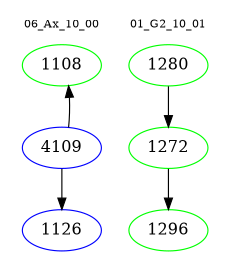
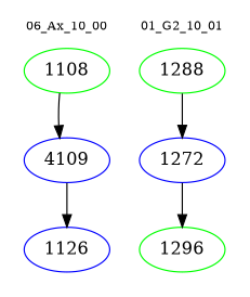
  digraph {
    node [color=green]
    edge [color=black]
    n1 [label=1108]
    n2 [color=blue label=4109]
    n3 [color=blue label=1126]
-   n4 [label=1280]
-   n5 [label=1272]
+   n4 [label=1288]
+   n5 [color=blue label=1272]
    n6 [label=1296]
    subgraph cluster_1 {
      color=white
      fontsize=10
      label="06_Ax_10_00"
      n1
      n2
      n3
    }
    subgraph cluster_2 {
      color=white
      fontsize=10
      label="01_G2_10_01"
      n4
      n5
      n6
    }
-   n2 -> n1
+   n1 -> n2
    n2 -> n3
    n4 -> n5
    n5 -> n6
  }
